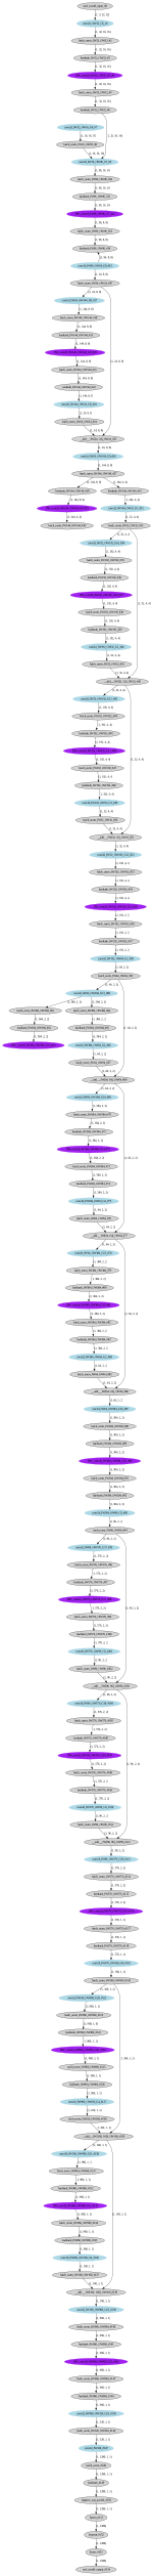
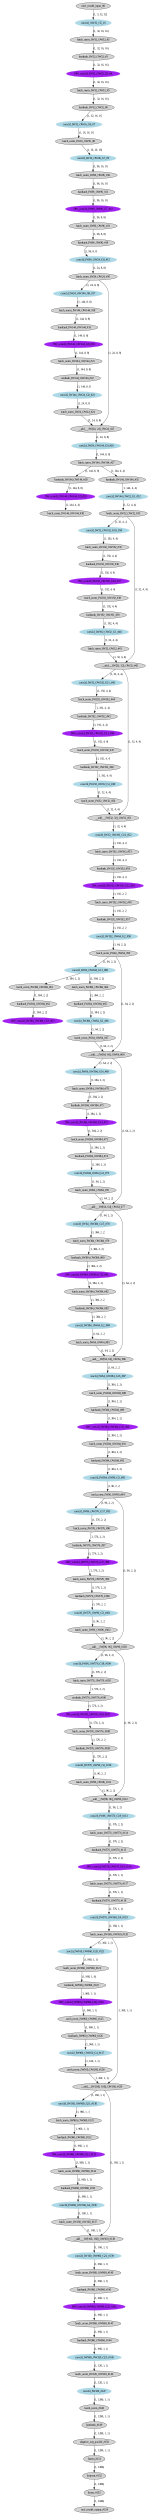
  strict digraph {
    fontname="Liberation Serif"
    node [fontname="Liberation Serif" style=filled type=conv2d]
    edge [fontname="Liberation Serif" style=solid]
    n1 [label="nncf_model_input_#0" type=nncf_model_input]
    n2 [color=lightblue label="conv2d_OW32_G5_#1"]
    n3 [label="batch_norm_IW32_OW32_#2" type=batch_norm]
    n4 [label="hardtanh_IW32_OW32_#3" type=hardtanh]
    n5 [color=purple label="DW_conv2d_IW32_OW32_G5_#4"]
    n6 [label="batch_norm_IW32_OW32_#5" type=batch_norm]
    n7 [label="hardtanh_IW32_OW32_#6" type=hardtanh]
    n8 [color=lightblue label="conv2d_IW32_OW16_G6_#7"]
    n9 [label="batch_norm_IW16_OW16_#8" type=batch_norm]
    n10 [color=lightblue label="conv2d_IW16_OW96_G7_#9"]
    n11 [label="batch_norm_IW96_OW96_#10" type=batch_norm]
    n12 [label="hardtanh_IW96_OW96_#11" type=hardtanh]
    n13 [color=purple label="DW_conv2d_IW96_OW96_G7_#12"]
    n14 [label="batch_norm_IW96_OW96_#13" type=batch_norm]
    n15 [label="hardtanh_IW96_OW96_#14" type=hardtanh]
    n16 [color=lightblue label="conv2d_IW96_OW24_G0_#15"]
    n17 [label="batch_norm_IW24_OW24_#16" type=batch_norm]
    n18 [color=lightblue label="conv2d_IW24_OW144_G8_#17"]
    n19 [label="__add___IW[24, 24]_OW24_#25" type=__add__]
    n20 [label="batch_norm_IW144_OW144_#18" type=batch_norm]
    n21 [color=lightblue label="conv2d_IW24_OW144_G9_#26"]
    n22 [label="hardtanh_IW144_OW144_#19" type=hardtanh]
    n23 [color=purple label="DW_conv2d_IW144_OW144_G8_#20"]
    n24 [label="batch_norm_IW144_OW144_#21" type=batch_norm]
    n25 [label="hardtanh_IW144_OW144_#22" type=hardtanh]
    n26 [color=lightblue label="conv2d_IW144_OW24_G0_#23"]
    n27 [label="batch_norm_IW24_OW24_#24" type=batch_norm]
    n28 [label="batch_norm_IW144_OW144_#27" type=batch_norm]
    n29 [label="hardtanh_IW144_OW144_#28" type=hardtanh]
    n30 [label="hardtanh_IW144_OW144_#31" type=hardtanh]
    n31 [color=purple label="DW_conv2d_IW144_OW144_G9_#29"]
    n32 [label="batch_norm_IW144_OW144_#30" type=batch_norm]
    n33 [color=lightblue label="conv2d_IW144_OW32_G1_#32"]
    n34 [label="batch_norm_IW32_OW32_#33" type=batch_norm]
    n35 [color=lightblue label="conv2d_IW32_OW192_G10_#34"]
    n36 [label="__add___IW[32, 32]_OW32_#42" type=__add__]
    n37 [label="batch_norm_IW192_OW192_#35" type=batch_norm]
    n38 [color=lightblue label="conv2d_IW32_OW192_G11_#43"]
    n39 [label="__add___IW[32, 32]_OW32_#51" type=__add__]
    n40 [label="hardtanh_IW192_OW192_#36" type=hardtanh]
    n41 [color=purple label="DW_conv2d_IW192_OW192_G10_#37"]
    n42 [label="batch_norm_IW192_OW192_#38" type=batch_norm]
    n43 [label="hardtanh_IW192_OW192_#39" type=hardtanh]
    n44 [color=lightblue label="conv2d_IW192_OW32_G1_#40"]
    n45 [label="batch_norm_IW32_OW32_#41" type=batch_norm]
    n46 [label="batch_norm_IW192_OW192_#44" type=batch_norm]
    n47 [color=lightblue label="conv2d_IW32_OW192_G12_#52"]
    n48 [label="hardtanh_IW192_OW192_#45" type=hardtanh]
    n49 [color=purple label="DW_conv2d_IW192_OW192_G11_#46"]
    n50 [label="batch_norm_IW192_OW192_#47" type=batch_norm]
    n51 [label="hardtanh_IW192_OW192_#48" type=hardtanh]
    n52 [color=lightblue label="conv2d_IW192_OW32_G1_#49"]
    n53 [label="batch_norm_IW32_OW32_#50" type=batch_norm]
    n54 [label="batch_norm_IW192_OW192_#53" type=batch_norm]
    n55 [label="hardtanh_IW192_OW192_#54" type=hardtanh]
    n56 [color=purple label="DW_conv2d_IW192_OW192_G12_#55"]
    n57 [label="batch_norm_IW192_OW192_#56" type=batch_norm]
    n58 [label="hardtanh_IW192_OW192_#57" type=hardtanh]
    n59 [color=lightblue label="conv2d_IW192_OW64_G2_#58"]
    n60 [label="batch_norm_IW64_OW64_#59" type=batch_norm]
    n61 [color=lightblue label="conv2d_IW64_OW384_G13_#60"]
    n62 [label="__add___IW[64, 64]_OW64_#68" type=__add__]
    n63 [label="batch_norm_IW384_OW384_#61" type=batch_norm]
    n64 [label="batch_norm_IW384_OW384_#64" type=batch_norm]
    n65 [color=lightblue label="conv2d_IW64_OW384_G14_#69"]
    n66 [label="__add___IW[64, 64]_OW64_#77" type=__add__]
    n67 [label="hardtanh_IW384_OW384_#62" type=hardtanh]
    n68 [color=purple label="DW_conv2d_IW384_OW384_G13_#63"]
    n69 [label="hardtanh_IW384_OW384_#65" type=hardtanh]
    n70 [color=lightblue label="conv2d_IW384_OW64_G2_#66"]
    n71 [label="batch_norm_IW64_OW64_#67" type=batch_norm]
    n72 [label="batch_norm_IW384_OW384_#70" type=batch_norm]
    n73 [color=lightblue label="conv2d_IW64_OW384_G15_#78"]
    n74 [label="__add___IW[64, 64]_OW64_#86" type=__add__]
    n75 [label="hardtanh_IW384_OW384_#71" type=hardtanh]
    n76 [color=purple label="DW_conv2d_IW384_OW384_G14_#72"]
    n77 [label="batch_norm_IW384_OW384_#73" type=batch_norm]
    n78 [label="hardtanh_IW384_OW384_#74" type=hardtanh]
    n79 [color=lightblue label="conv2d_IW384_OW64_G2_#75"]
    n80 [label="batch_norm_IW64_OW64_#76" type=batch_norm]
    n81 [label="batch_norm_IW384_OW384_#79" type=batch_norm]
    n82 [color=lightblue label="conv2d_IW64_OW384_G16_#87"]
    n83 [label="hardtanh_IW384_OW384_#80" type=hardtanh]
    n84 [color=purple label="DW_conv2d_IW384_OW384_G15_#81"]
    n85 [label="batch_norm_IW384_OW384_#82" type=batch_norm]
    n86 [label="hardtanh_IW384_OW384_#83" type=hardtanh]
    n87 [color=lightblue label="conv2d_IW384_OW64_G2_#84"]
    n88 [label="batch_norm_IW64_OW64_#85" type=batch_norm]
    n89 [label="batch_norm_IW384_OW384_#88" type=batch_norm]
    n90 [label="hardtanh_IW384_OW384_#89" type=hardtanh]
    n91 [color=purple label="DW_conv2d_IW384_OW384_G16_#90"]
    n92 [label="batch_norm_IW384_OW384_#91" type=batch_norm]
    n93 [label="hardtanh_IW384_OW384_#92" type=hardtanh]
    n94 [color=lightblue label="conv2d_IW384_OW96_G3_#93"]
    n95 [label="batch_norm_IW96_OW96_#94" type=batch_norm]
    n96 [color=lightblue label="conv2d_IW96_OW576_G17_#95"]
    n97 [label="__add___IW[96, 96]_OW96_#103" type=__add__]
    n98 [label="batch_norm_IW576_OW576_#96" type=batch_norm]
    n99 [color=lightblue label="conv2d_IW96_OW576_G18_#104"]
    n100 [label="__add___IW[96, 96]_OW96_#112" type=__add__]
    n101 [label="hardtanh_IW576_OW576_#97" type=hardtanh]
    n102 [color=purple label="DW_conv2d_IW576_OW576_G17_#98"]
    n103 [label="batch_norm_IW576_OW576_#99" type=batch_norm]
    n104 [label="hardtanh_IW576_OW576_#100" type=hardtanh]
    n105 [color=lightblue label="conv2d_IW576_OW96_G3_#101"]
    n106 [label="batch_norm_IW96_OW96_#102" type=batch_norm]
    n107 [label="batch_norm_IW576_OW576_#105" type=batch_norm]
    n108 [color=lightblue label="conv2d_IW96_OW576_G19_#113"]
    n109 [label="hardtanh_IW576_OW576_#106" type=hardtanh]
    n110 [color=purple label="DW_conv2d_IW576_OW576_G18_#107"]
    n111 [label="batch_norm_IW576_OW576_#108" type=batch_norm]
    n112 [label="hardtanh_IW576_OW576_#109" type=hardtanh]
    n113 [color=lightblue label="conv2d_IW576_OW96_G3_#110"]
    n114 [label="batch_norm_IW96_OW96_#111" type=batch_norm]
    n115 [label="batch_norm_IW576_OW576_#114" type=batch_norm]
    n116 [label="hardtanh_IW576_OW576_#115" type=hardtanh]
    n117 [color=purple label="DW_conv2d_IW576_OW576_G19_#116"]
    n118 [label="batch_norm_IW576_OW576_#117" type=batch_norm]
    n119 [label="hardtanh_IW576_OW576_#118" type=hardtanh]
    n120 [color=lightblue label="conv2d_IW576_OW160_G4_#119"]
    n121 [label="batch_norm_IW160_OW160_#120" type=batch_norm]
    n122 [color=lightblue label="conv2d_IW160_OW960_G20_#121"]
    n123 [label="__add___IW[160, 160]_OW160_#129" type=__add__]
    n124 [label="batch_norm_IW960_OW960_#122" type=batch_norm]
    n125 [color=lightblue label="conv2d_IW160_OW960_G21_#130"]
    n126 [label="__add___IW[160, 160]_OW160_#138" type=__add__]
    n127 [label="hardtanh_IW960_OW960_#123" type=hardtanh]
    n128 [color=purple label="DW_conv2d_IW960_OW960_G20_#124"]
    n129 [label="batch_norm_IW960_OW960_#125" type=batch_norm]
    n130 [label="hardtanh_IW960_OW960_#126" type=hardtanh]
    n131 [color=lightblue label="conv2d_IW960_OW160_G4_#127"]
    n132 [label="batch_norm_IW160_OW160_#128" type=batch_norm]
    n133 [label="batch_norm_IW960_OW960_#131" type=batch_norm]
    n134 [color=lightblue label="conv2d_IW160_OW960_G22_#139"]
    n135 [label="hardtanh_IW960_OW960_#132" type=hardtanh]
    n136 [color=purple label="DW_conv2d_IW960_OW960_G21_#133"]
    n137 [label="batch_norm_IW960_OW960_#134" type=batch_norm]
    n138 [label="hardtanh_IW960_OW960_#135" type=hardtanh]
    n139 [color=lightblue label="conv2d_IW960_OW160_G4_#136"]
    n140 [label="batch_norm_IW160_OW160_#137" type=batch_norm]
    n141 [label="batch_norm_IW960_OW960_#140" type=batch_norm]
    n142 [label="hardtanh_IW960_OW960_#141" type=hardtanh]
    n143 [color=purple label="DW_conv2d_IW960_OW960_G22_#142"]
    n144 [label="batch_norm_IW960_OW960_#143" type=batch_norm]
    n145 [label="hardtanh_IW960_OW960_#144" type=hardtanh]
    n146 [color=lightblue label="conv2d_IW960_OW320_G23_#145"]
    n147 [label="batch_norm_IW320_OW320_#146" type=batch_norm]
    n148 [color=lightblue label="conv2d_IW320_#147"]
    n149 [label="batch_norm_#148" type=batch_norm]
    n150 [label="hardtanh_#149" type=hardtanh]
    n151 [label="adaptive_avg_pool2d_#150" type=adaptive_avg_pool2d]
    n152 [label="flatten_#151" type=flatten]
    n153 [label="dropout_#152" type=dropout]
    n154 [label="linear_#153" type=linear]
    n155 [label="nncf_model_output_#154" type=nncf_model_output]
    n1 -> n2 [label="(1, 3, 32, 32)"]
    n2 -> n3 [label="(1, 32, 16, 16)"]
    n3 -> n4 [label="(1, 32, 16, 16)"]
    n4 -> n5 [label="(1, 32, 16, 16)"]
    n5 -> n6 [label="(1, 32, 16, 16)"]
    n6 -> n7 [label="(1, 32, 16, 16)"]
-   n7 -> n10 [label="(1, 32, 16, 16)"]
+   n7 -> n8 [label="(1, 32, 16, 16)"]
    n8 -> n9 [label="(1, 16, 16, 16)"]
    n9 -> n10 [label="(1, 16, 16, 16)"]
    n10 -> n11 [label="(1, 96, 16, 16)"]
    n11 -> n12 [label="(1, 96, 16, 16)"]
    n12 -> n13 [label="(1, 96, 16, 16)"]
    n13 -> n14 [label="(1, 96, 8, 8)"]
    n14 -> n15 [label="(1, 96, 8, 8)"]
-   n16 -> n15 [label="(1, 96, 8, 8)"]
+   n15 -> n16 [label="(1, 96, 8, 8)"]
    n16 -> n17 [label="(1, 24, 8, 8)"]
    n17 -> n18 [label="(1, 24, 8, 8)"]
    n17 -> n19 [label="(1, 24, 8, 8)"]
    n18 -> n20 [label="(1, 144, 8, 8)"]
    n19 -> n21 [label="(1, 24, 8, 8)"]
    n20 -> n22 [label="(1, 144, 8, 8)"]
    n21 -> n28 [label="(1, 144, 8, 8)"]
    n22 -> n23 [label="(1, 144, 8, 8)"]
    n23 -> n24 [label="(1, 144, 8, 8)"]
    n24 -> n25 [label="(1, 144, 8, 8)"]
    n25 -> n26 [label="(1, 144, 8, 8)"]
    n26 -> n27 [label="(1, 24, 8, 8)"]
    n27 -> n19 [label="(1, 24, 8, 8)"]
    n28 -> n29 [label="(1, 144, 8, 8)"]
    n28 -> n30 [label="(1, 144, 4, 4)"]
    n29 -> n31 [label="(1, 144, 8, 8)"]
    n30 -> n33 [label="(1, 144, 4, 4)"]
    n31 -> n32 [label="(1, 144, 4, 4)"]
    n33 -> n34 [label="(1, 32, 4, 4)"]
    n34 -> n35 [label="(1, 32, 4, 4)"]
    n34 -> n36 [label="(1, 32, 4, 4)"]
    n35 -> n37 [label="(1, 192, 4, 4)"]
    n36 -> n38 [label="(1, 32, 4, 4)"]
    n36 -> n39 [label="(1, 32, 4, 4)"]
    n37 -> n40 [label="(1, 192, 4, 4)"]
    n38 -> n46 [label="(1, 192, 4, 4)"]
    n39 -> n47 [label="(1, 32, 4, 4)"]
    n40 -> n41 [label="(1, 192, 4, 4)"]
    n41 -> n42 [label="(1, 192, 4, 4)"]
    n42 -> n43 [label="(1, 192, 4, 4)"]
    n43 -> n44 [label="(1, 192, 4, 4)"]
    n44 -> n45 [label="(1, 32, 4, 4)"]
    n45 -> n36 [label="(1, 32, 4, 4)"]
    n46 -> n48 [label="(1, 192, 4, 4)"]
    n47 -> n54 [label="(1, 192, 4, 4)"]
    n48 -> n49 [label="(1, 192, 4, 4)"]
    n49 -> n50 [label="(1, 192, 4, 4)"]
    n50 -> n51 [label="(1, 192, 4, 4)"]
    n51 -> n52 [label="(1, 192, 4, 4)"]
    n52 -> n53 [label="(1, 32, 4, 4)"]
    n53 -> n39 [label="(1, 32, 4, 4)"]
    n54 -> n55 [label="(1, 192, 4, 4)"]
    n55 -> n56 [label="(1, 192, 4, 4)"]
    n56 -> n57 [label="(1, 192, 2, 2)"]
    n57 -> n58 [label="(1, 192, 2, 2)"]
    n58 -> n59 [label="(1, 192, 2, 2)"]
    n59 -> n60 [label="(1, 64, 2, 2)"]
    n60 -> n61 [label="(1, 64, 2, 2)"]
    n60 -> n62 [label="(1, 64, 2, 2)"]
    n61 -> n63 [label="(1, 384, 2, 2)"]
    n61 -> n64 [label="(1, 384, 2, 2)"]
    n62 -> n65 [label="(1, 64, 2, 2)"]
    n62 -> n66 [label="(1, 64, 2, 2)"]
    n63 -> n67 [label="(1, 384, 2, 2)"]
    n64 -> n69 [label="(1, 384, 2, 2)"]
    n65 -> n72 [label="(1, 384, 2, 2)"]
    n66 -> n73 [label="(1, 64, 2, 2)"]
    n66 -> n74 [label="(1, 64, 2, 2)"]
    n67 -> n68 [label="(1, 384, 2, 2)"]
    n69 -> n70 [label="(1, 384, 2, 2)"]
    n70 -> n71 [label="(1, 64, 2, 2)"]
    n71 -> n62 [label="(1, 64, 2, 2)"]
    n72 -> n75 [label="(1, 384, 2, 2)"]
    n73 -> n81 [label="(1, 384, 2, 2)"]
    n74 -> n82 [label="(1, 64, 2, 2)"]
    n75 -> n76 [label="(1, 384, 2, 2)"]
    n76 -> n77 [label="(1, 384, 2, 2)"]
    n77 -> n78 [label="(1, 384, 2, 2)"]
    n78 -> n79 [label="(1, 384, 2, 2)"]
    n79 -> n80 [label="(1, 64, 2, 2)"]
    n80 -> n66 [label="(1, 64, 2, 2)"]
    n81 -> n83 [label="(1, 384, 2, 2)"]
    n82 -> n89 [label="(1, 384, 2, 2)"]
    n83 -> n84 [label="(1, 384, 2, 2)"]
    n84 -> n85 [label="(1, 384, 2, 2)"]
    n85 -> n86 [label="(1, 384, 2, 2)"]
    n86 -> n87 [label="(1, 384, 2, 2)"]
    n87 -> n88 [label="(1, 64, 2, 2)"]
    n88 -> n74 [label="(1, 64, 2, 2)"]
    n89 -> n90 [label="(1, 384, 2, 2)"]
    n90 -> n91 [label="(1, 384, 2, 2)"]
    n91 -> n92 [label="(1, 384, 2, 2)"]
    n92 -> n93 [label="(1, 384, 2, 2)"]
    n93 -> n94 [label="(1, 384, 2, 2)"]
    n94 -> n95 [label="(1, 96, 2, 2)"]
    n95 -> n96 [label="(1, 96, 2, 2)"]
    n95 -> n97 [label="(1, 96, 2, 2)"]
    n96 -> n98 [label="(1, 576, 2, 2)"]
    n97 -> n99 [label="(1, 96, 2, 2)"]
    n97 -> n100 [label="(1, 96, 2, 2)"]
    n98 -> n101 [label="(1, 576, 2, 2)"]
    n99 -> n107 [label="(1, 576, 2, 2)"]
    n100 -> n108 [label="(1, 96, 2, 2)"]
    n101 -> n102 [label="(1, 576, 2, 2)"]
    n102 -> n103 [label="(1, 576, 2, 2)"]
    n103 -> n104 [label="(1, 576, 2, 2)"]
    n104 -> n105 [label="(1, 576, 2, 2)"]
    n105 -> n106 [label="(1, 96, 2, 2)"]
    n106 -> n97 [label="(1, 96, 2, 2)"]
    n107 -> n109 [label="(1, 576, 2, 2)"]
    n108 -> n115 [label="(1, 576, 2, 2)"]
    n109 -> n110 [label="(1, 576, 2, 2)"]
    n110 -> n111 [label="(1, 576, 2, 2)"]
    n111 -> n112 [label="(1, 576, 2, 2)"]
    n112 -> n113 [label="(1, 576, 2, 2)"]
    n113 -> n114 [label="(1, 96, 2, 2)"]
    n114 -> n100 [label="(1, 96, 2, 2)"]
    n115 -> n116 [label="(1, 576, 2, 2)"]
    n116 -> n117 [label="(1, 576, 2, 2)"]
    n117 -> n118 [label="(1, 576, 1, 1)"]
    n118 -> n119 [label="(1, 576, 1, 1)"]
    n119 -> n120 [label="(1, 576, 1, 1)"]
    n120 -> n121 [label="(1, 160, 1, 1)"]
    n121 -> n122 [label="(1, 160, 1, 1)"]
    n121 -> n123 [label="(1, 160, 1, 1)"]
    n122 -> n124 [label="(1, 960, 1, 1)"]
    n123 -> n125 [label="(1, 160, 1, 1)"]
    n123 -> n126 [label="(1, 160, 1, 1)"]
    n124 -> n127 [label="(1, 960, 1, 6)"]
    n125 -> n133 [label="(1, 960, 1, 1)"]
    n126 -> n134 [label="(1, 160, 1, 1)"]
    n127 -> n128 [label="(1, 960, 1, 1)"]
    n128 -> n129 [label="(1, 960, 1, 1)"]
    n129 -> n130 [label="(1, 960, 1, 1)"]
    n130 -> n131 [label="(1, 960, 1, 1)"]
    n131 -> n132 [label="(1, 160, 1, 1)"]
    n132 -> n123 [label="(1, 160, 1, 1)"]
    n133 -> n135 [label="(1, 960, 1, 1)"]
    n134 -> n141 [label="(1, 960, 1, 1)"]
    n135 -> n136 [label="(1, 960, 1, 1)"]
    n136 -> n137 [label="(1, 960, 1, 1)"]
    n137 -> n138 [label="(1, 960, 1, 1)"]
    n138 -> n139 [label="(1, 960, 1, 1)"]
    n139 -> n140 [label="(1, 160, 1, 1)"]
    n140 -> n126 [label="(1, 160, 1, 1)"]
    n141 -> n142 [label="(1, 960, 1, 1)"]
    n142 -> n143 [label="(1, 960, 1, 1)"]
    n143 -> n144 [label="(1, 960, 1, 1)"]
    n144 -> n145 [label="(1, 960, 1, 1)"]
    n145 -> n146 [label="(1, 960, 1, 1)"]
    n146 -> n147 [label="(1, 320, 1, 1)"]
    n147 -> n148 [label="(1, 320, 1, 1)"]
    n148 -> n149 [label="(1, 1280, 1, 1)"]
    n149 -> n150 [label="(1, 1280, 1, 1)"]
    n150 -> n151 [label="(1, 1280, 1, 1)"]
    n151 -> n152 [label="(1, 1280, 1, 1)"]
    n152 -> n153 [label="(1, 1280)"]
    n153 -> n154 [label="(1, 1280)"]
    n154 -> n155 [label="(1, 1040)"]
  }
